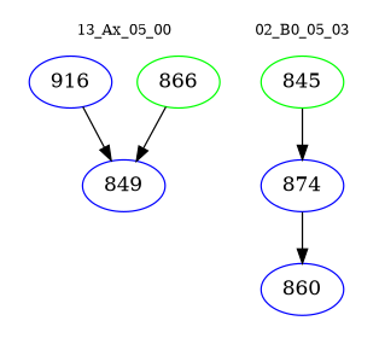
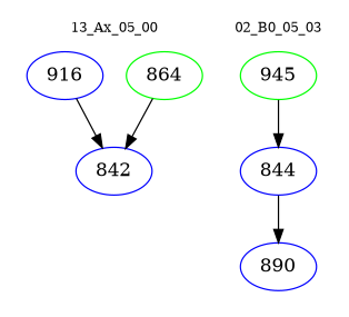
  digraph {
    node [color=blue]
    edge [color=black]
-   n1 [color=green label=866]
-   n2 [label=849]
+   n1 [color=green label=864]
+   n2 [label=842]
    n3 [label=916]
-   n4 [color=green label=845]
-   n5 [label=874]
-   n6 [label=860]
+   n4 [color=green label=945]
+   n5 [label=844]
+   n6 [label=890]
    subgraph cluster_1 {
      color=white
      fontsize=10
      label="13_Ax_05_00"
      n1
      n2
      n3
    }
    subgraph cluster_2 {
      color=white
      fontsize=10
      label="02_B0_05_03"
      n4
      n5
      n6
    }
    n1 -> n2
    n3 -> n2
    n4 -> n5
    n5 -> n6
  }
